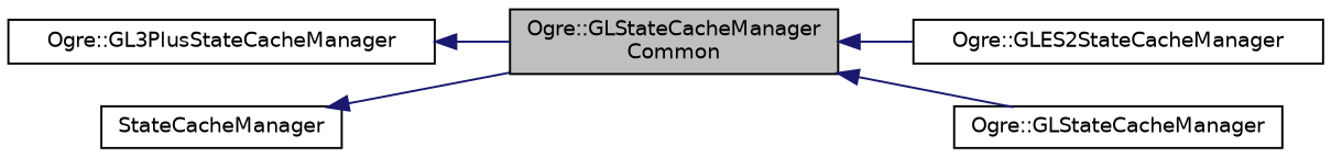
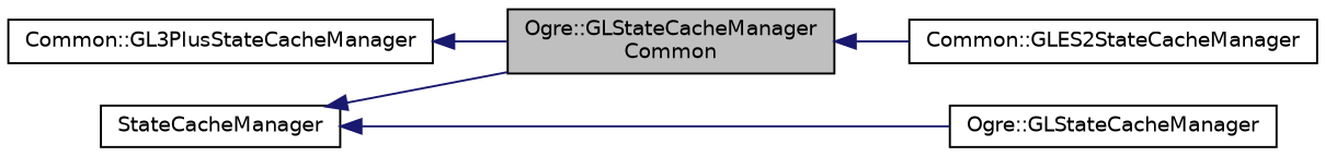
  digraph {
    rankdir=LR
    node [color=black fontname=Helvetica fontsize=10 shape=record]
    edge [color=midnightblue dir=back fontname=Helvetica fontsize=10 labelfontname=Helvetica labelfontsize=10 style=solid]
    n1 [fillcolor=grey75 fontcolor=black height=0.2 label="Ogre::GLStateCacheManager\lCommon" style=filled width=0.4]
-   n2 [height=0.2 label="Ogre::GLES2StateCacheManager" width=0.4]
+   n2 [height=0.2 label="Common::GLES2StateCacheManager" width=0.4]
    n3 [height=0.2 label="Ogre::GLStateCacheManager" width=0.4]
-   n4 [height=0.2 label="Ogre::GL3PlusStateCacheManager" width=0.4]
+   n4 [height=0.2 label="Common::GL3PlusStateCacheManager" width=0.4]
    n5 [height=0.2 label=StateCacheManager width=0.4]
    n1 -> n2
-   n1 -> n3
+   n5 -> n3
    n4 -> n1
    n5 -> n1
  }
